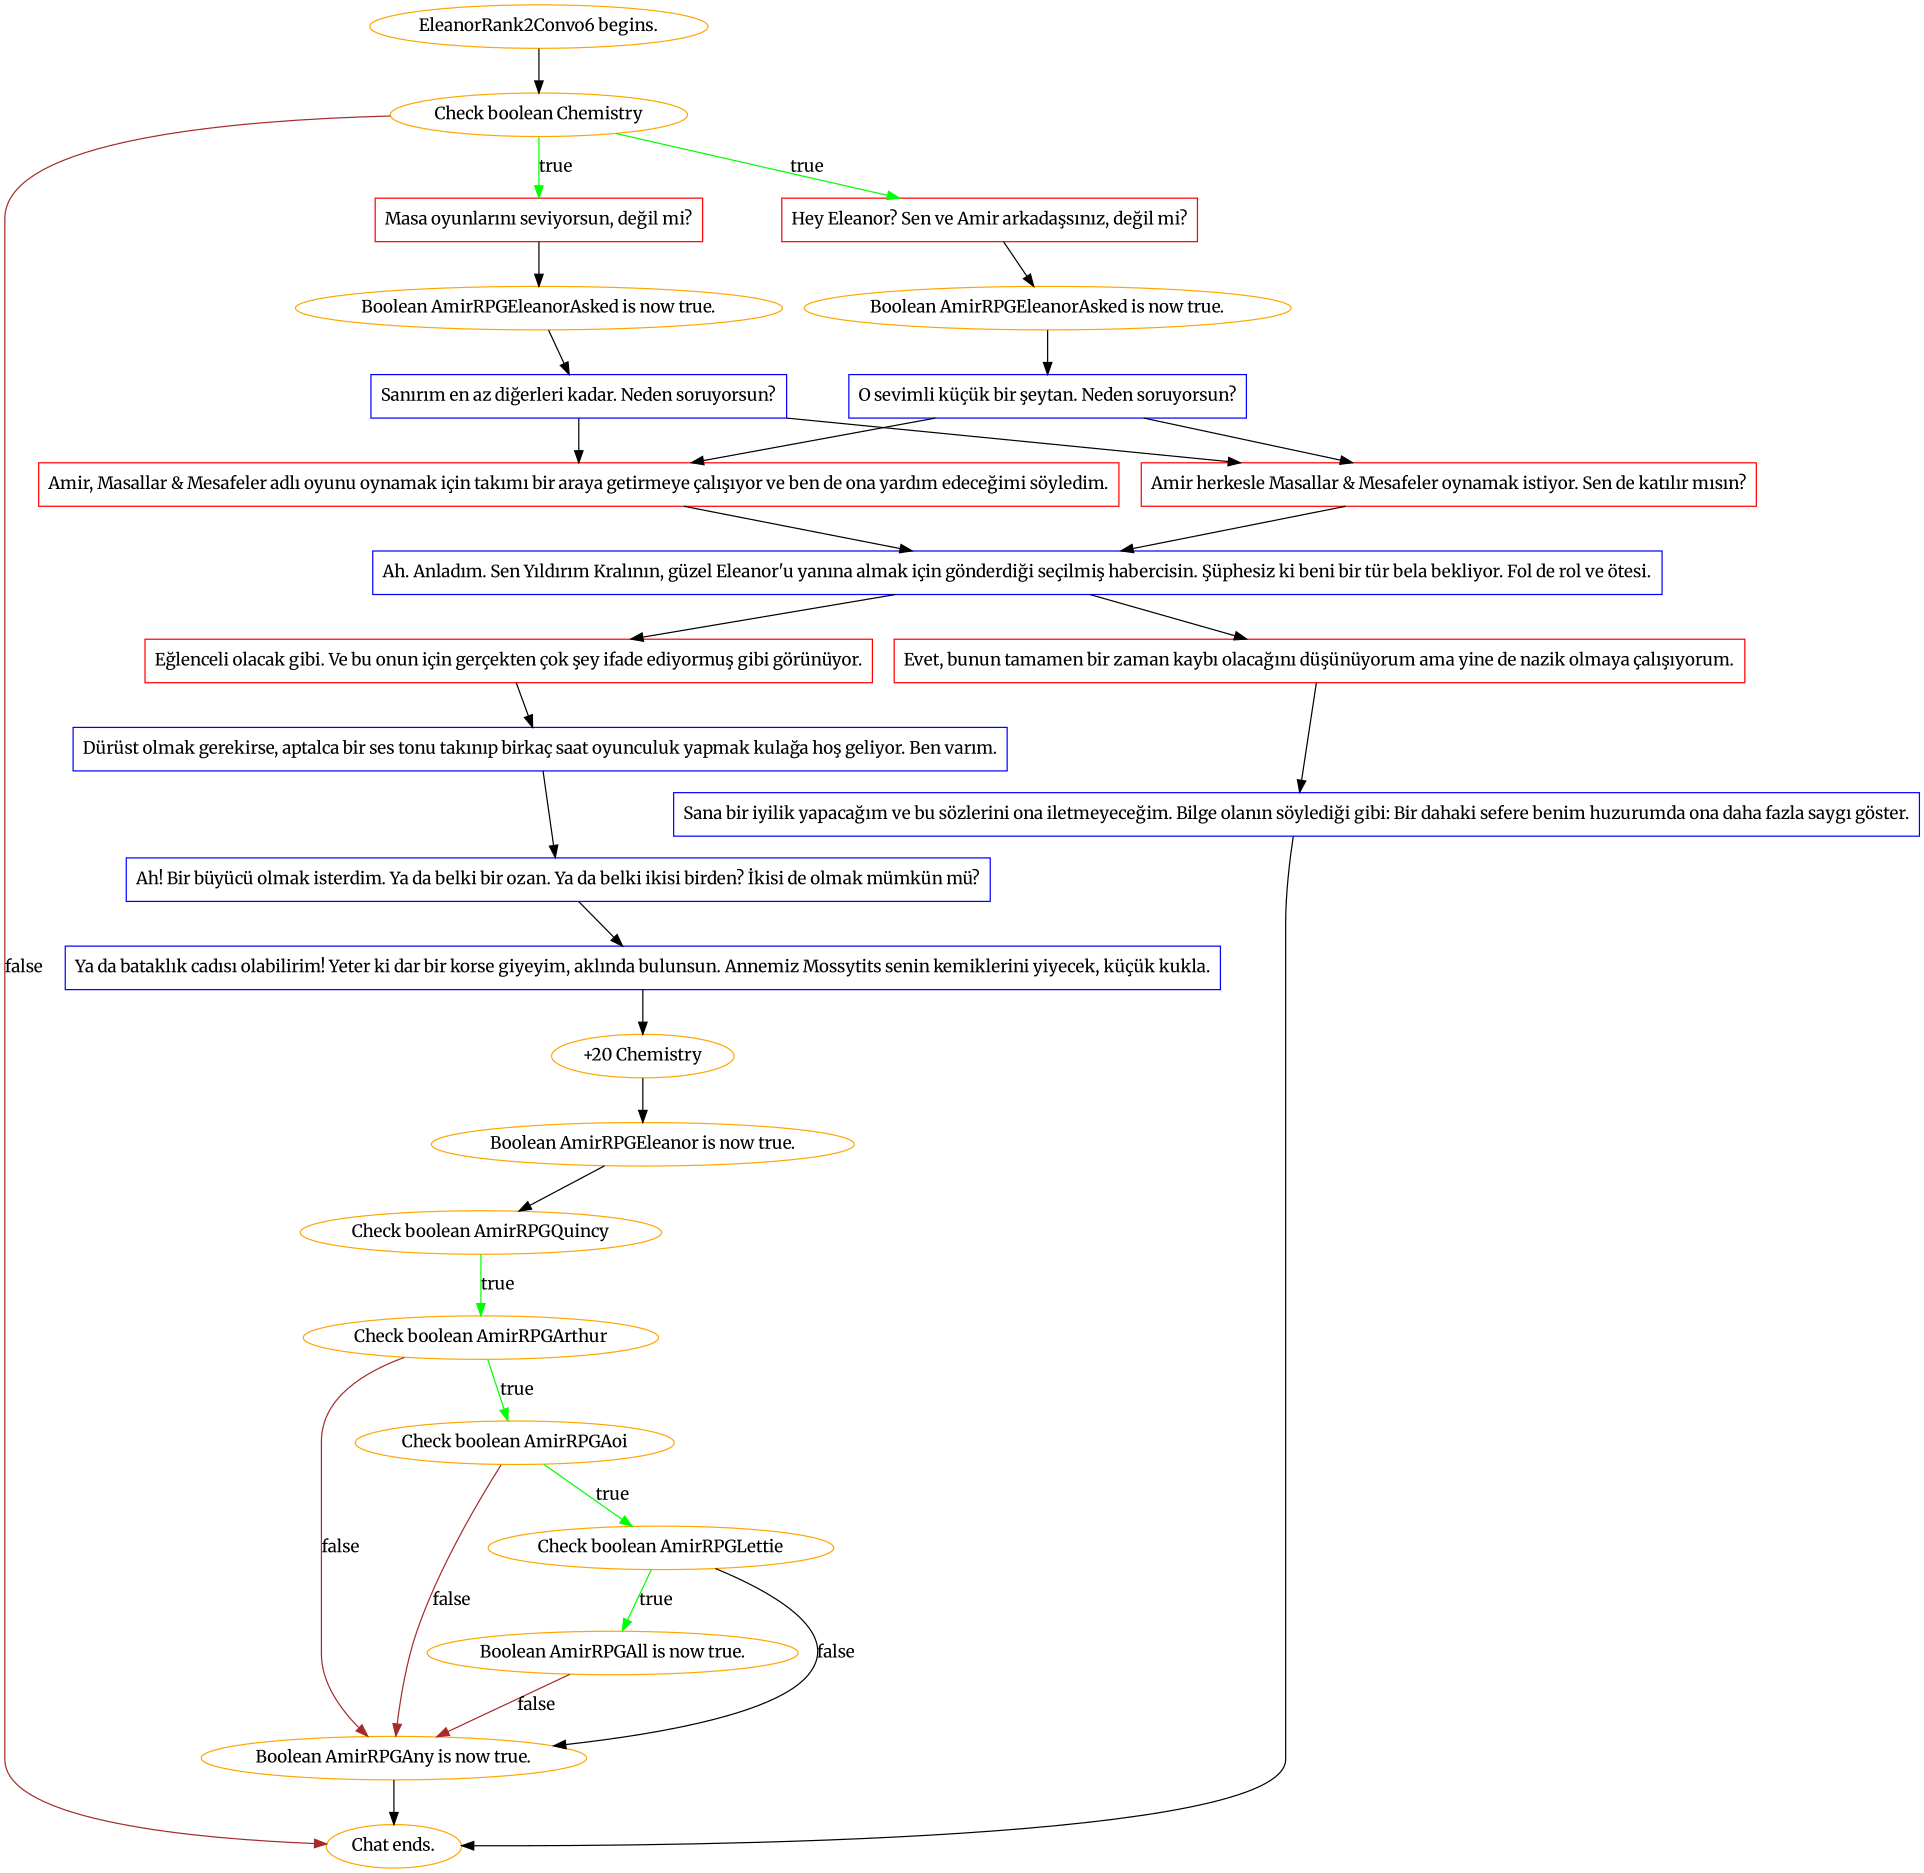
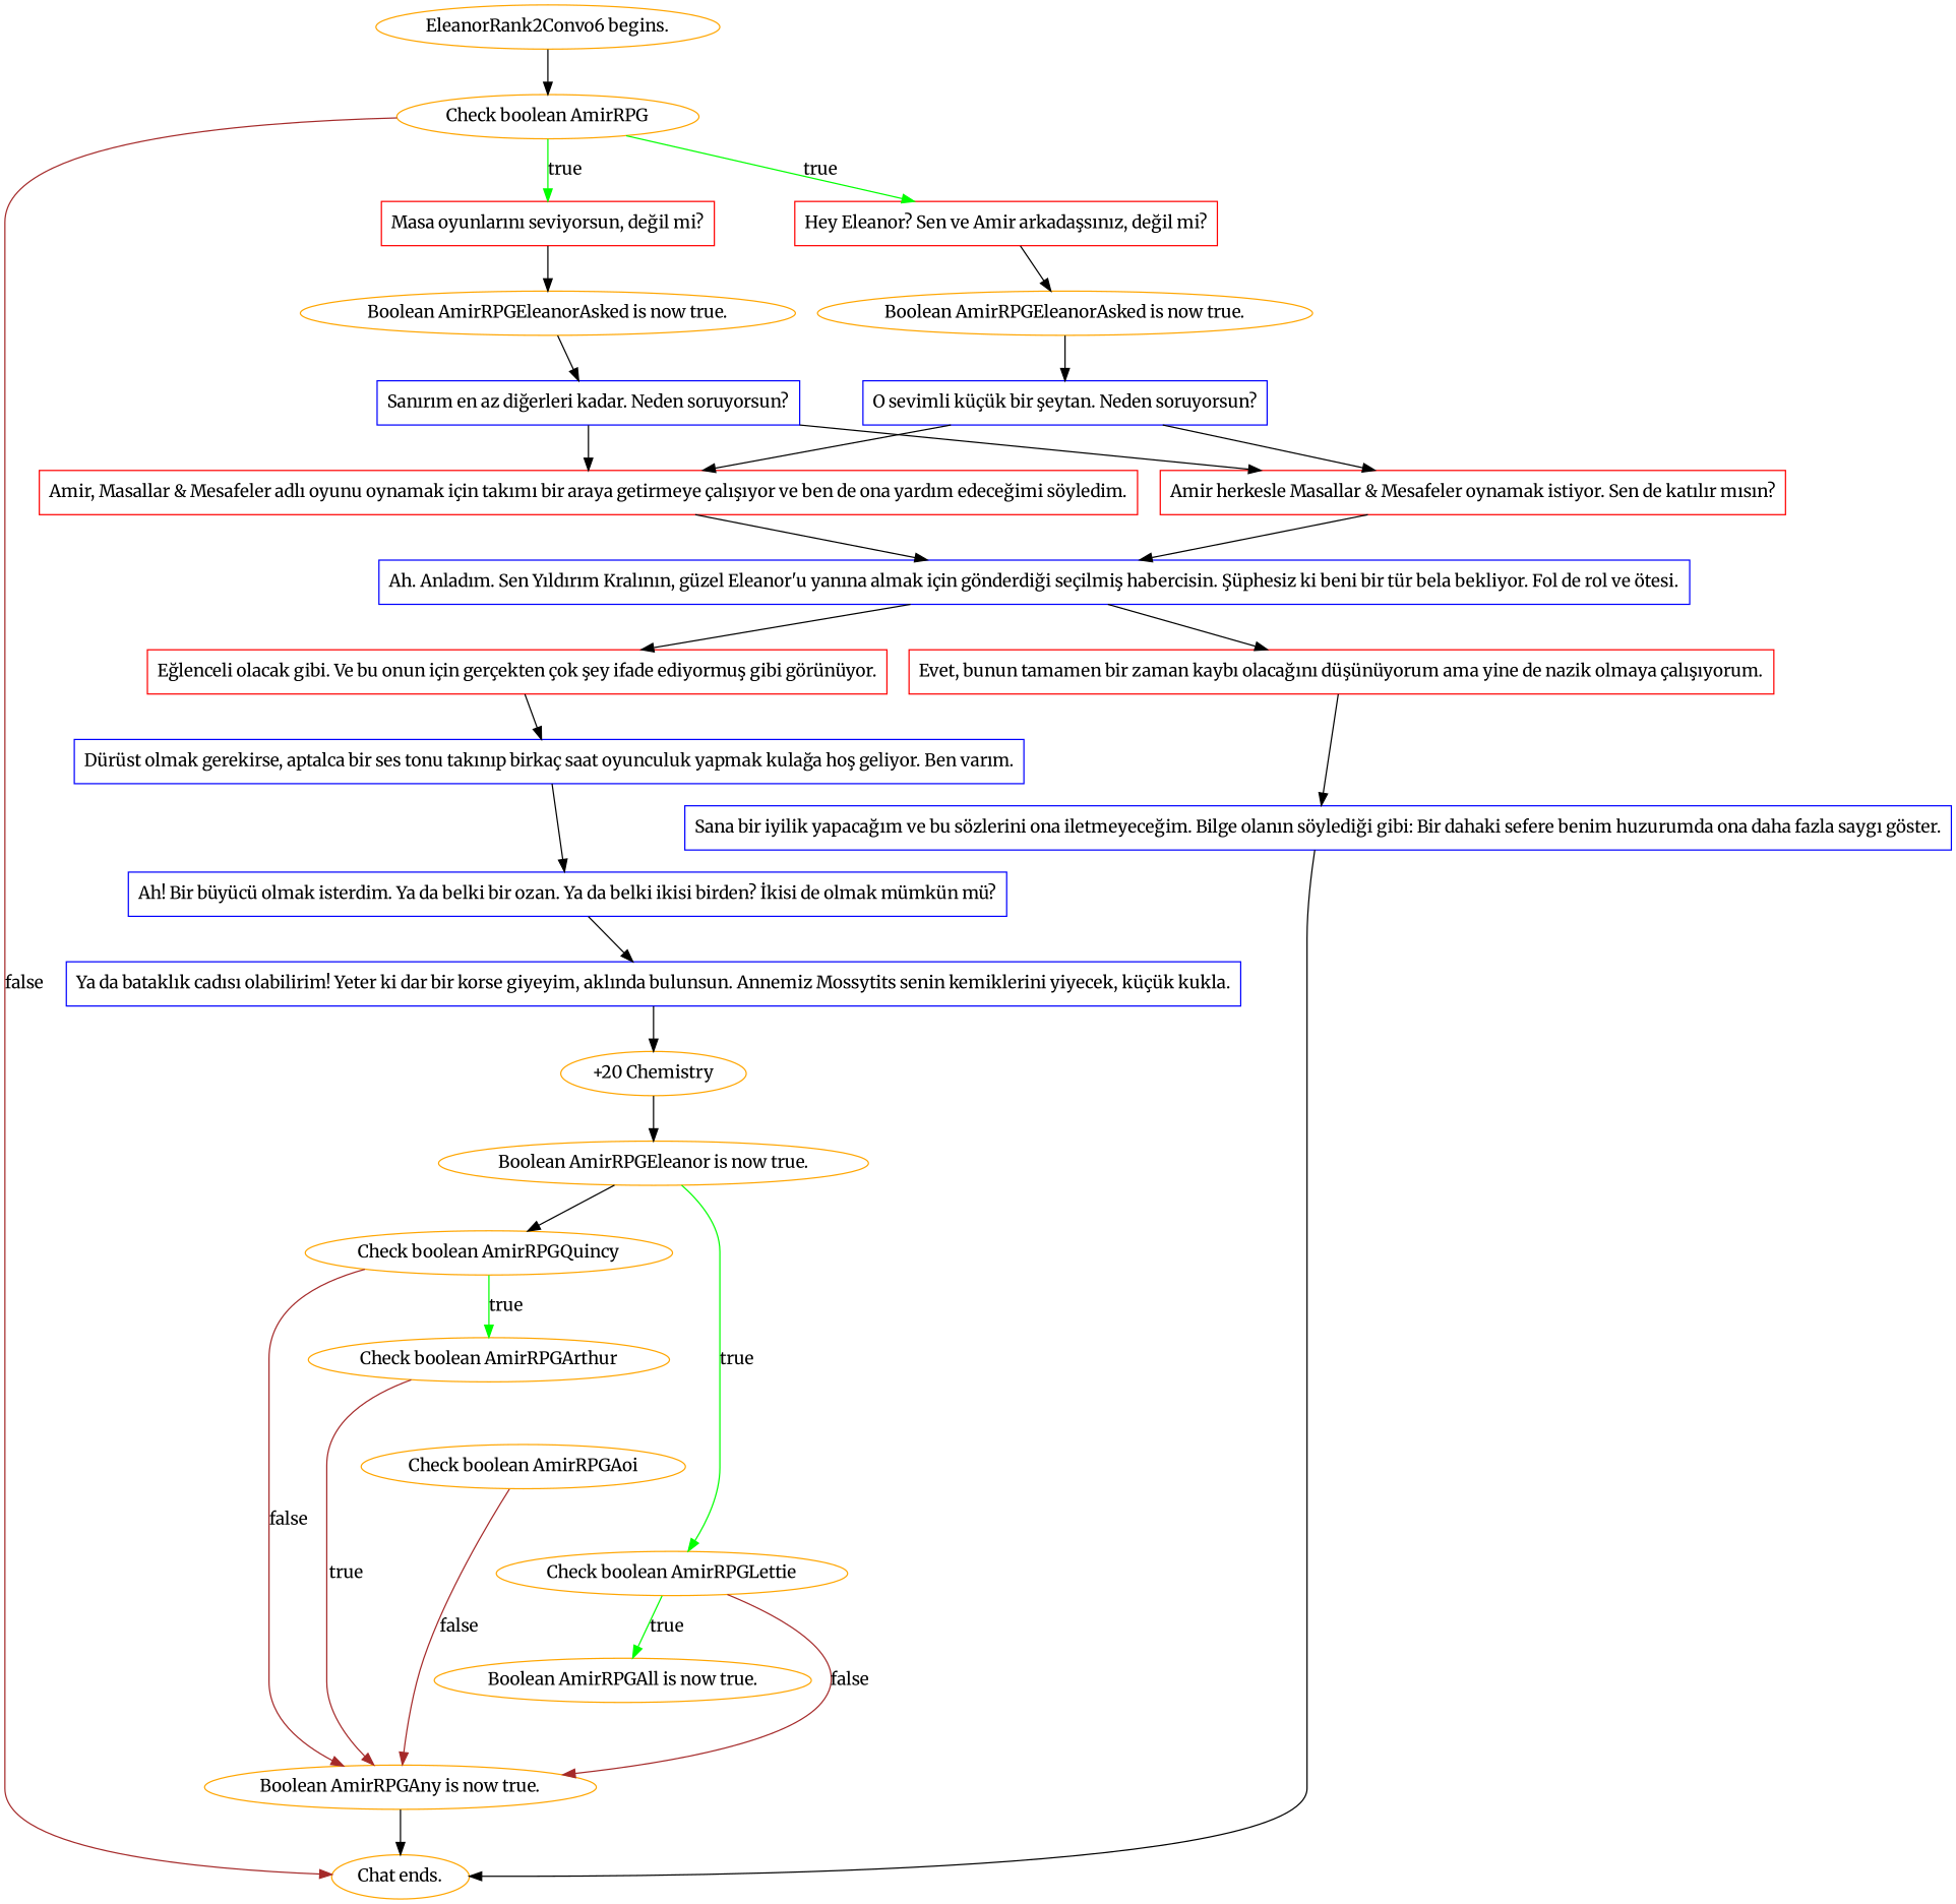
  digraph {
    fontname=Merriweather
    node [color=orange fontname=Merriweather]
    edge [fontname=Merriweather]
-   n1 [label="Check boolean Chemistry"]
+   n1 [label="Check boolean AmirRPG"]
    "EleanorRank2Convo6 begins."
    n3 [color=red label="Hey Eleanor? Sen ve Amir arkadaşsınız, değil mi?" shape=box]
    n4 [color=red label="Masa oyunlarını seviyorsun, değil mi?" shape=box]
    "Chat ends."
    n6 [label="Boolean AmirRPGEleanorAsked is now true."]
    n7 [label="Boolean AmirRPGEleanorAsked is now true."]
    n8 [color=blue label="O sevimli küçük bir şeytan. Neden soruyorsun?" shape=box]
    n9 [color=blue label="Sanırım en az diğerleri kadar. Neden soruyorsun?" shape=box]
    n10 [color=red label="Amir, Masallar & Mesafeler adlı oyunu oynamak için takımı bir araya getirmeye çalışıyor ve ben de ona yardım edeceğimi söyledim." shape=box]
    n11 [color=red label="Amir herkesle Masallar & Mesafeler oynamak istiyor. Sen de katılır mısın?" shape=box]
    n12 [color=blue label="Ah. Anladım. Sen Yıldırım Kralının, güzel Eleanor'u yanına almak için gönderdiği seçilmiş habercisin. Şüphesiz ki beni bir tür bela bekliyor. Fol de rol ve ötesi." shape=box]
    n13 [color=red label="Evet, bunun tamamen bir zaman kaybı olacağını düşünüyorum ama yine de nazik olmaya çalışıyorum." shape=box]
    n14 [color=red label="Eğlenceli olacak gibi. Ve bu onun için gerçekten çok şey ifade ediyormuş gibi görünüyor." shape=box]
    n15 [color=blue label="Sana bir iyilik yapacağım ve bu sözlerini ona iletmeyeceğim. Bilge olanın söylediği gibi: Bir dahaki sefere benim huzurumda ona daha fazla saygı göster." shape=box]
    n16 [color=blue label="Dürüst olmak gerekirse, aptalca bir ses tonu takınıp birkaç saat oyunculuk yapmak kulağa hoş geliyor. Ben varım." shape=box]
    n17 [color=blue label="Ah! Bir büyücü olmak isterdim. Ya da belki bir ozan. Ya da belki ikisi birden? İkisi de olmak mümkün mü?" shape=box]
    n18 [color=blue label="Ya da bataklık cadısı olabilirim! Yeter ki dar bir korse giyeyim, aklında bulunsun. Annemiz Mossytits senin kemiklerini yiyecek, küçük kukla." shape=box]
    n19 [label="+20 Chemistry"]
    n20 [label="Boolean AmirRPGEleanor is now true."]
    n21 [label="Check boolean AmirRPGQuincy"]
    n22 [label="Check boolean AmirRPGArthur"]
    n23 [label="Boolean AmirRPGAny is now true."]
    n24 [label="Check boolean AmirRPGAoi"]
    n25 [label="Check boolean AmirRPGLettie"]
    n26 [label="Boolean AmirRPGAll is now true."]
    n1 -> n3 [color=green label=true]
    n1 -> n4 [color=green label=true]
    n1 -> "Chat ends." [color=brown label=false]
    "EleanorRank2Convo6 begins." -> n1
    n3 -> n6
    n4 -> n7
    n6 -> n8
    n7 -> n9
    n8 -> n10
    n8 -> n11
    n9 -> n10
    n9 -> n11
    n10 -> n12
    n11 -> n12
    n12 -> n13
    n12 -> n14
    n13 -> n15
    n14 -> n16
    n15 -> "Chat ends."
    n16 -> n17
    n17 -> n18
    n18 -> n19
    n19 -> n20
    n20 -> n21
    n21 -> n22 [color=green label=true]
-   n26 -> n23 [color=brown label=false]
-   n22 -> n23 [color=brown label=false]
-   n22 -> n24 [color=green label=true]
+   n21 -> n23 [color=brown label=false]
+   n22 -> n23 [color=brown label=true]
    n23 -> "Chat ends."
    n24 -> n23 [color=brown label=false]
-   n24 -> n25 [color=green label=true]
-   n25 -> n23 [color=black label=false]
+   n20 -> n25 [color=green label=true]
+   n25 -> n23 [color=brown label=false]
    n25 -> n26 [color=green label=true]
  }
